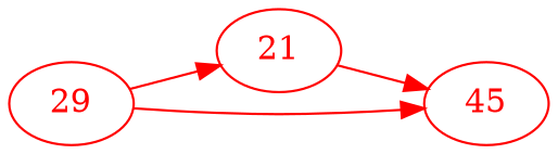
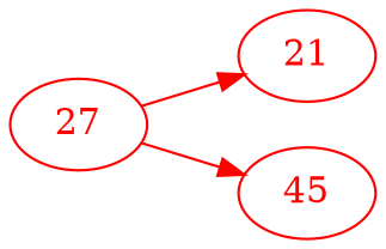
  digraph {
    rankdir=LR
    node [color=red fontcolor=red]
    edge [color=red]
    21
    45
-   27 [label=29]
-   21 -> 45
+   27
    27 -> 21
    27 -> 45
  }
